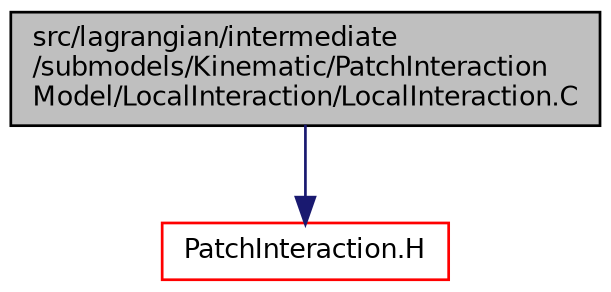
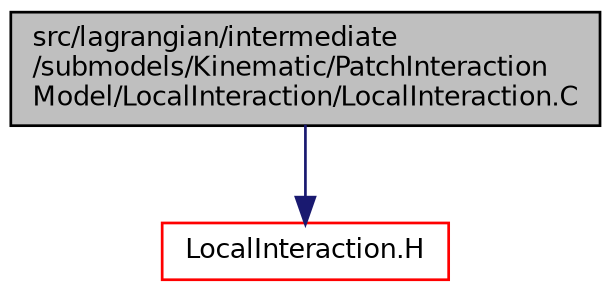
  digraph {
    node [fontname=Helvetica fontsize=10 shape=record]
    n1 [color=black fillcolor=grey75 fontcolor=black height=0.2 label="src/lagrangian/intermediate\l/submodels/Kinematic/PatchInteraction\lModel/LocalInteraction/LocalInteraction.C" style=filled width=0.4]
-   n2 [color=red height=0.2 label="PatchInteraction.H" width=0.4]
+   n2 [color=red height=0.2 label="LocalInteraction.H" width=0.4]
    n1 -> n2 [color=midnightblue fontname=Helvetica fontsize=10 labelfontname=Helvetica labelfontsize=10 style=solid]
  }
